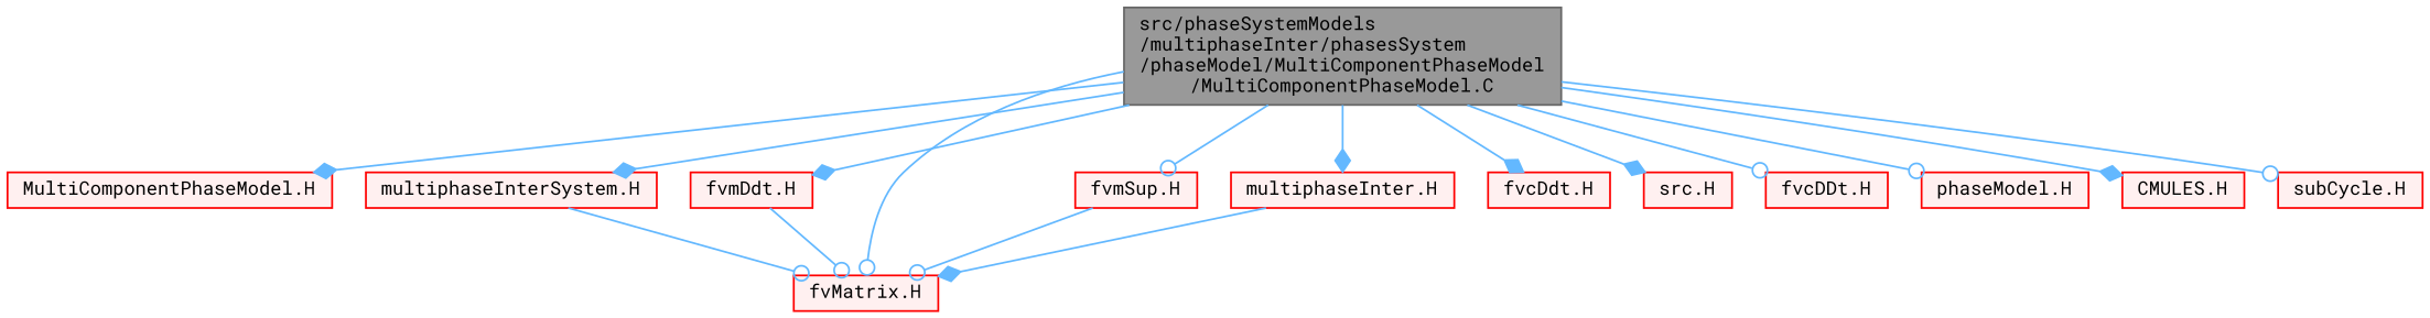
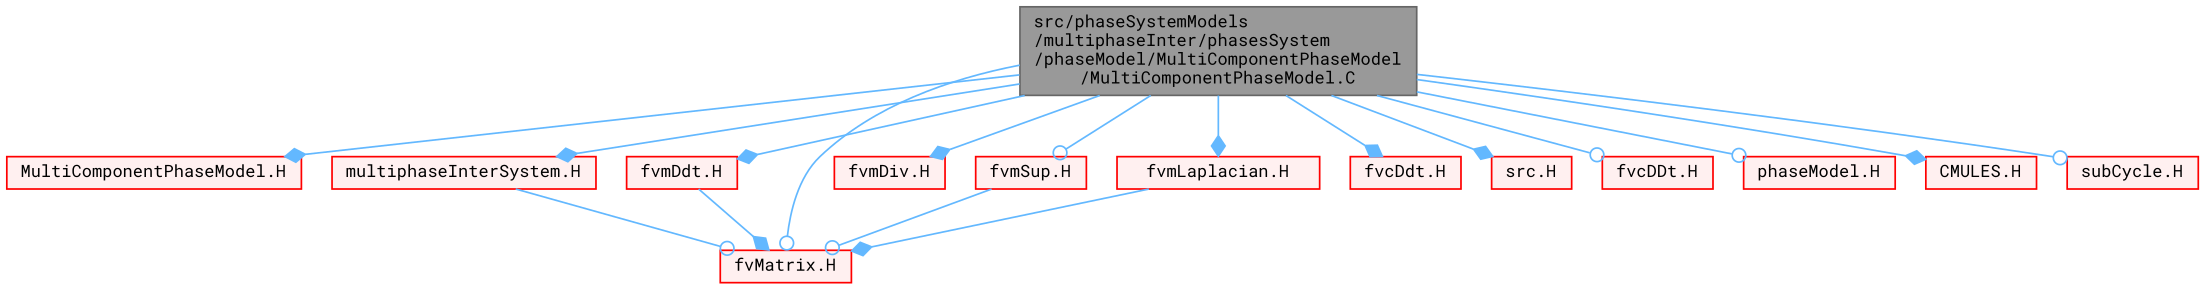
  digraph {
    fontname="Roboto Mono"
    node [color=red fillcolor="#FFF0F0" fontname="Roboto Mono" fontsize=10 shape=box style=filled]
    edge [arrowhead=diamond color=steelblue1 fontname="Roboto Mono" fontsize=10 labelfontname=Helvetica labelfontsize=10 style=solid]
    n1 [color=gray40 fillcolor=grey60 fontcolor=black height=0.2 label="src/phaseSystemModels\l/multiphaseInter/phasesSystem\l/phaseModel/MultiComponentPhaseModel\l/MultiComponentPhaseModel.C" width=0.4]
    n2 [height=0.2 label="MultiComponentPhaseModel.H" width=0.4]
    n3 [height=0.2 label="multiphaseInterSystem.H" width=0.4]
    n4 [height=0.2 label="fvmDdt.H" width=0.4]
    n5 [height=0.2 label="fvMatrix.H" width=0.4]
+   n6 [height=0.2 label="fvmDiv.H" width=0.4]
    n7 [height=0.2 label="fvmSup.H" width=0.4]
-   n8 [height=0.2 label="multiphaseInter.H" width=0.4]
+   n8 [height=0.2 label="fvmLaplacian.H" width=0.4]
    n9 [height=0.2 label="fvcDdt.H" width=0.4]
    n10 [height=0.2 label="src.H" width=0.4]
    n11 [height=0.2 label="fvcDDt.H" width=0.4]
    n12 [height=0.2 label="phaseModel.H" width=0.4]
    n13 [height=0.2 label="CMULES.H" width=0.4]
    n14 [height=0.2 label="subCycle.H" width=0.4]
    n1 -> n2
    n1 -> n3
    n1 -> n4
    n1 -> n5 [arrowhead=odot]
+   n1 -> n6
    n1 -> n7 [arrowhead=odot]
    n1 -> n8
    n1 -> n9
    n1 -> n10
    n1 -> n11 [arrowhead=odot]
    n1 -> n12 [arrowhead=odot]
    n1 -> n13
    n1 -> n14 [arrowhead=odot]
    n3 -> n5 [arrowhead=odot]
-   n4 -> n5 [arrowhead=odot]
+   n4 -> n5
    n7 -> n5 [arrowhead=odot]
    n8 -> n5
  }
